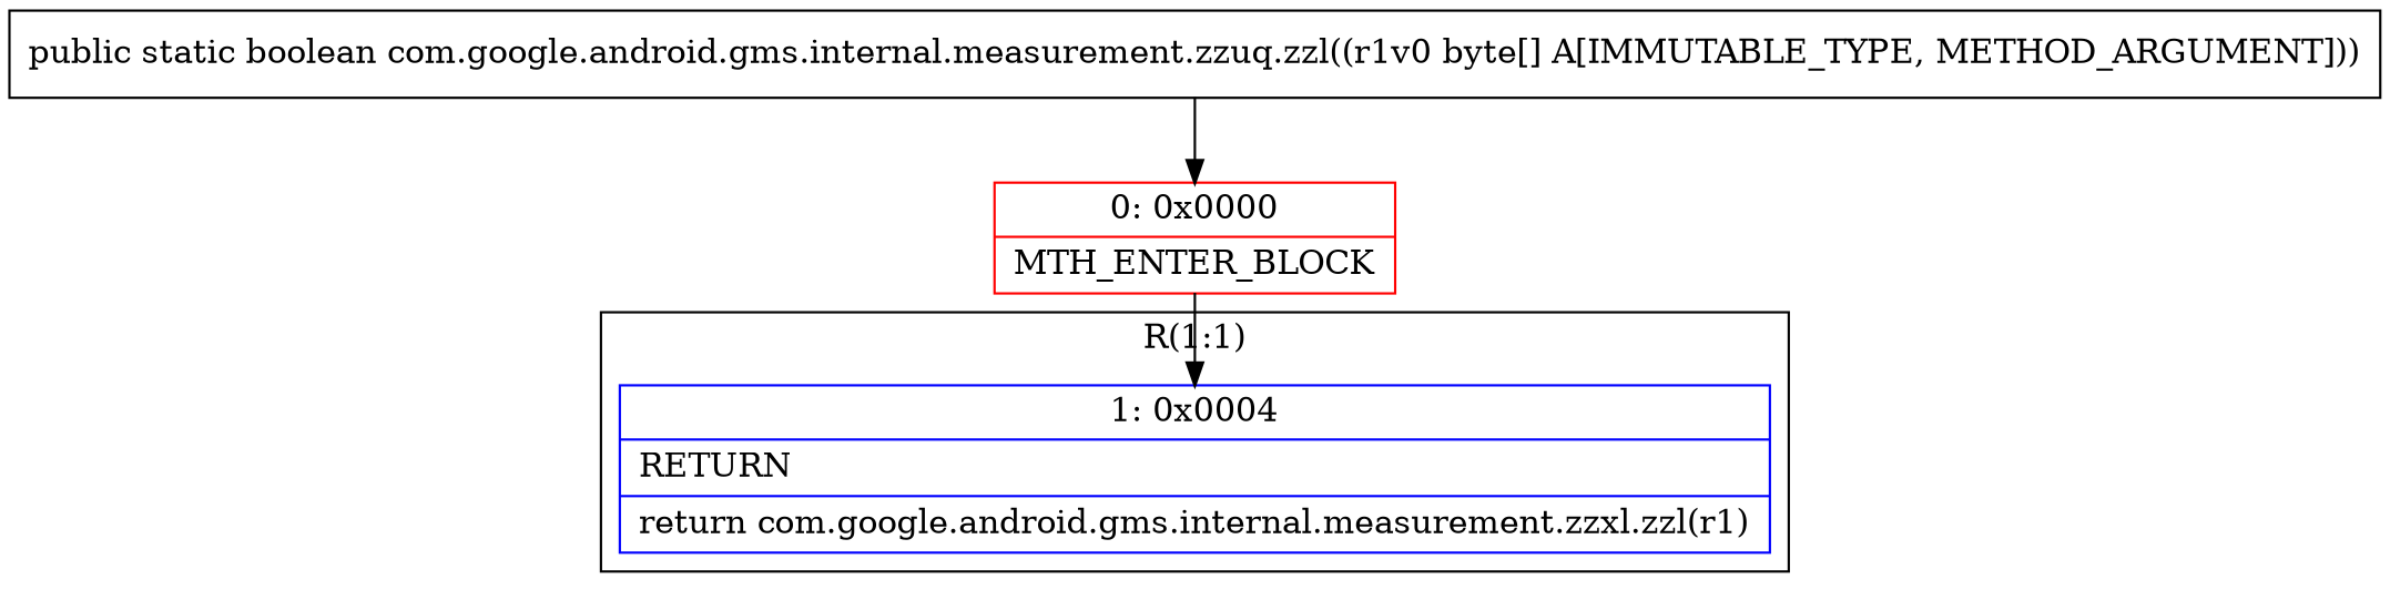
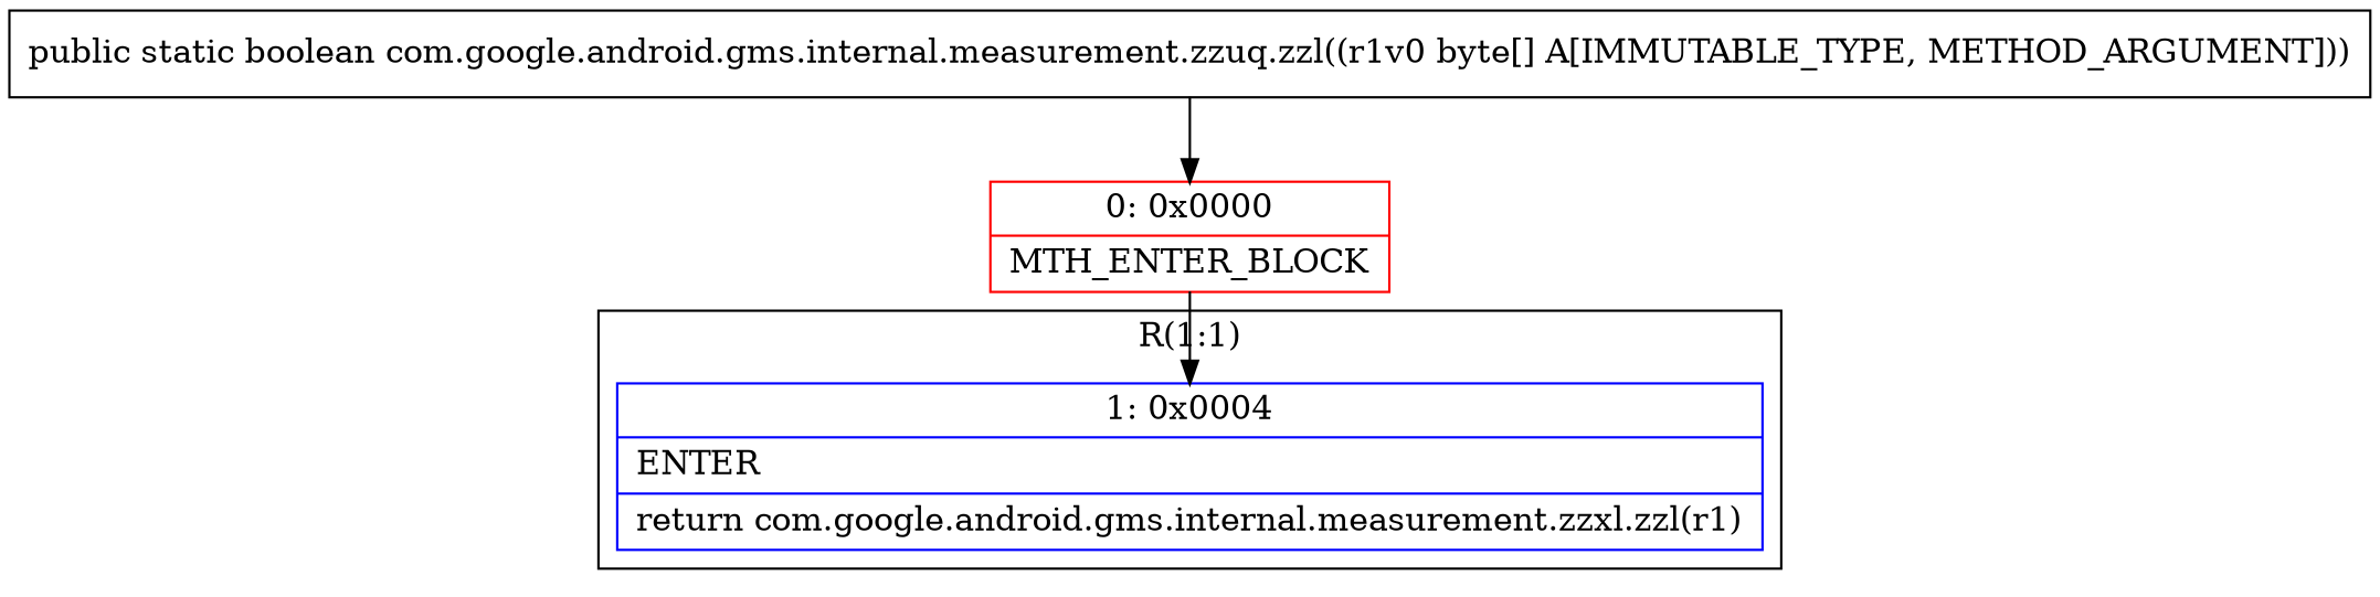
  digraph {
    node [shape=record]
-   n1 [color=blue label="{1\:\ 0x0004|RETURN\l|return com.google.android.gms.internal.measurement.zzxl.zzl(r1)\l}"]
+   n1 [color=blue label="{1\:\ 0x0004|ENTER\l|return com.google.android.gms.internal.measurement.zzxl.zzl(r1)\l}"]
    n2 [color=red label="{0\:\ 0x0000|MTH_ENTER_BLOCK\l}"]
    n3 [label="{public static boolean com.google.android.gms.internal.measurement.zzuq.zzl((r1v0 byte[] A[IMMUTABLE_TYPE, METHOD_ARGUMENT])) }"]
    subgraph cluster_1 {
      label="R(1:1)"
      n1
    }
    n2 -> n1
    n3 -> n2
  }
